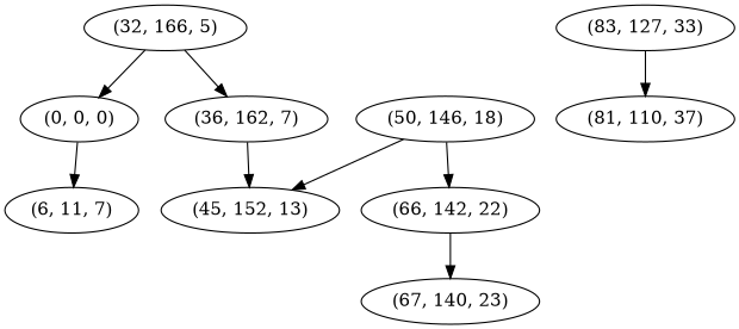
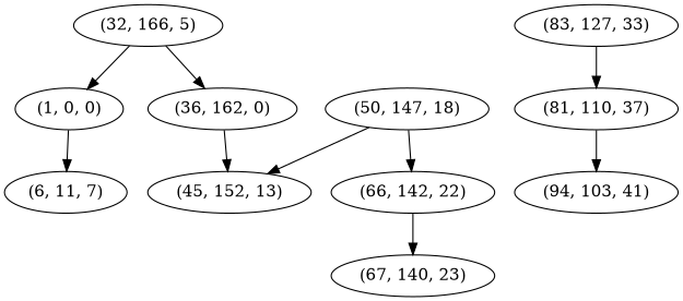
  digraph {
    n1 [label="(6, 11, 7)"]
-   "(0, 0, 0)"
+   "(0, 0, 0)" [label="(1, 0, 0)"]
    "(32, 166, 5)"
-   "(36, 162, 7)"
+   "(36, 162, 7)" [label="(36, 162, 0)"]
    "(45, 152, 13)"
-   "(50, 146, 18)"
+   "(50, 146, 18)" [label="(50, 147, 18)"]
    "(66, 142, 22)"
    "(67, 140, 23)"
    n9 [label="(81, 110, 37)"]
    "(83, 127, 33)"
+   "(94, 103, 41)"
    "(0, 0, 0)" -> n1
    "(32, 166, 5)" -> "(0, 0, 0)"
    "(32, 166, 5)" -> "(36, 162, 7)"
    "(36, 162, 7)" -> "(45, 152, 13)"
    "(50, 146, 18)" -> "(45, 152, 13)"
    "(50, 146, 18)" -> "(66, 142, 22)"
    "(66, 142, 22)" -> "(67, 140, 23)"
+   n9 -> "(94, 103, 41)"
    "(83, 127, 33)" -> n9
  }
